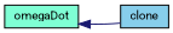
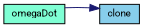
  digraph {
    rankdir=LR
    fontname=Roboto
    node [color=black fontname=Roboto fontsize=10 shape=record style=filled]
    n1 [fillcolor=aquamarine fontcolor=black height=0.2 label=omegaDot width=0.4]
    n2 [height=0.2 label=clone width=0.4 fillcolor=skyblue]
-   n1 -> n2 [color=midnightblue dir=back fontname=Roboto fontsize=10 labelfontname=Helvetica labelfontsize=10 style=solid]
+   n2 -> n1 [color=midnightblue dir=back fontname=Roboto fontsize=10 labelfontname=Helvetica labelfontsize=10 style=solid]
  }
